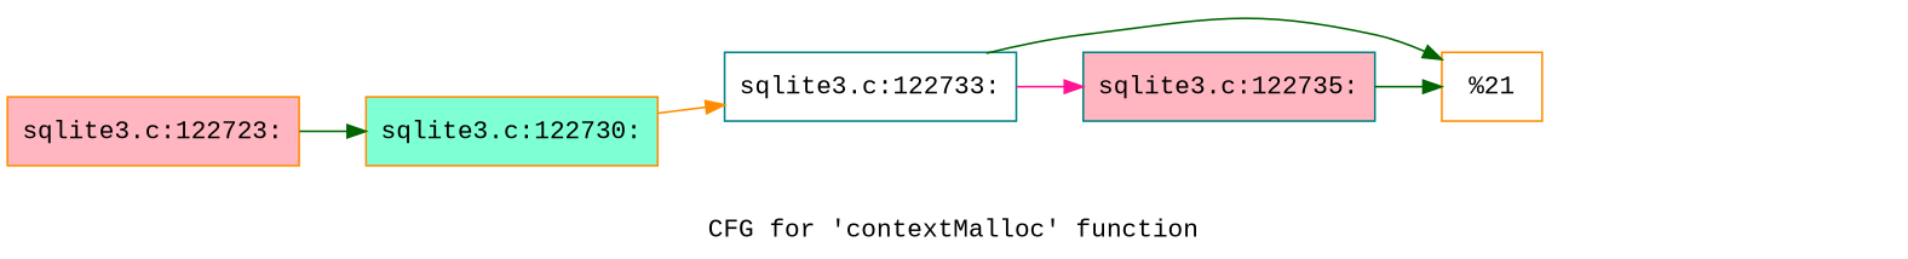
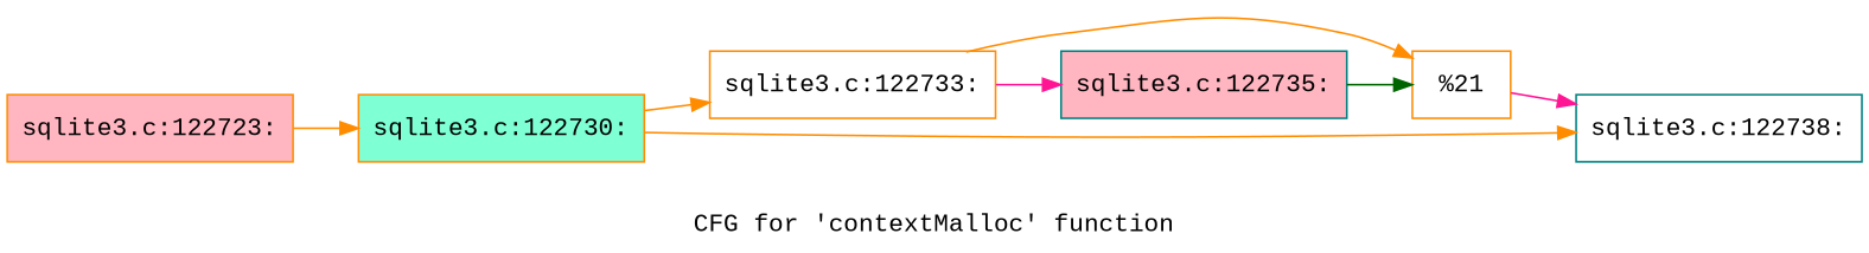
  digraph {
    fontname="Liberation Mono"
    label="CFG for 'contextMalloc' function"
    rankdir=LR
    node [color=darkorange fillcolor=white fontname="Liberation Mono" shape=record style=filled]
    edge [color=darkorange fontname="Liberation Mono"]
    n1 [fillcolor=lightpink label="{sqlite3.c:122723:}"]
    n2 [fillcolor=aquamarine label="{sqlite3.c:122730:}"]
-   n3 [color=teal label="{sqlite3.c:122733:}"]
+   n3 [label="{sqlite3.c:122733:}"]
+   n4 [color=teal label="{sqlite3.c:122738:}"]
    n5 [label="{%21}"]
    n6 [color=teal fillcolor=lightpink label="{sqlite3.c:122735:}"]
-   n1 -> n2 [color=darkgreen]
+   n1 -> n2
    n2 -> n3
-   n3 -> n5 [color=darkgreen]
+   n2 -> n4
+   n3 -> n5
    n3 -> n6 [color=deeppink]
+   n5 -> n4 [color=deeppink]
    n6 -> n5 [color=darkgreen]
  }
